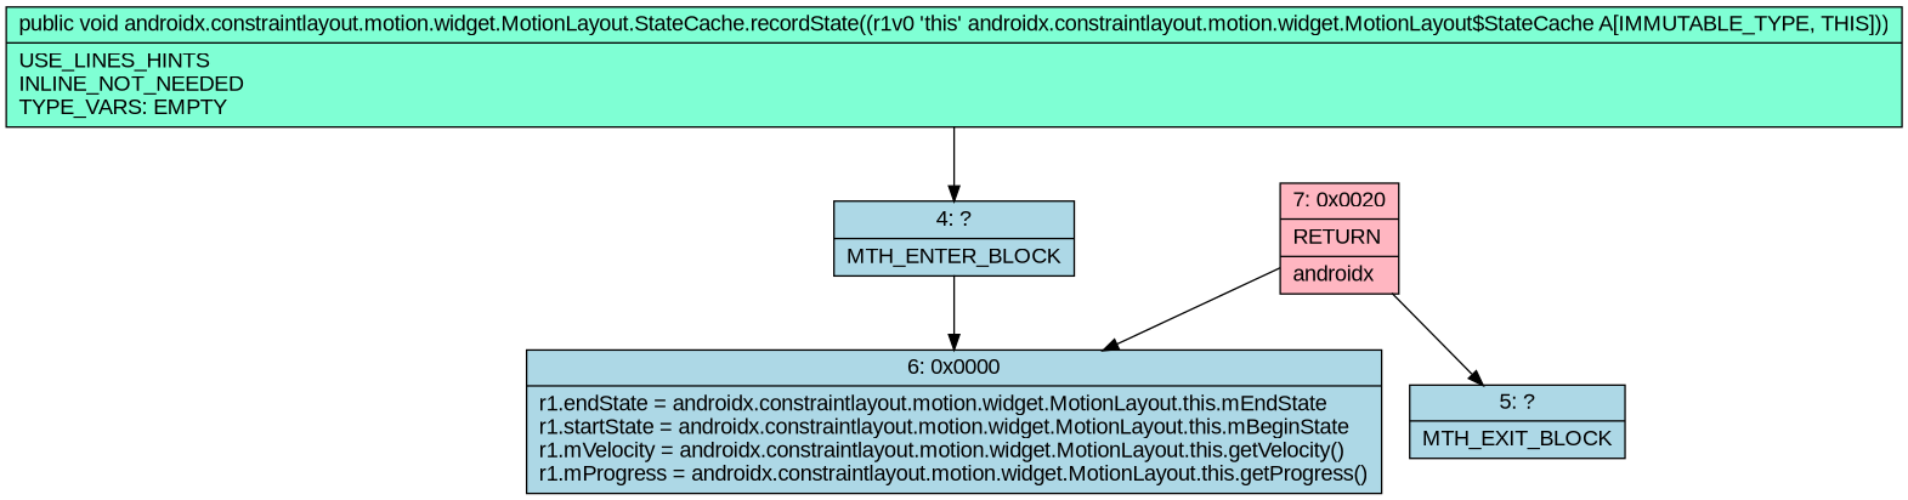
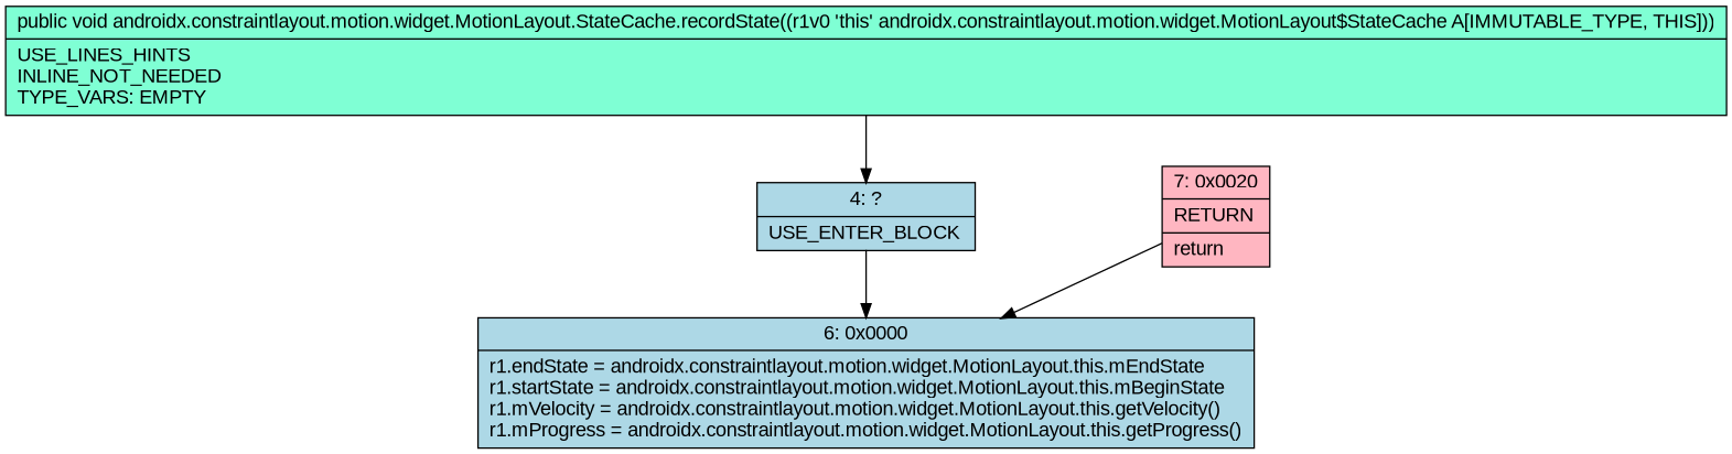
  digraph {
    fontname="Liberation Sans"
    node [fillcolor=lightblue fontname="Liberation Sans" shape=record style=filled]
    edge [fontname="Liberation Sans"]
-   n1 [label="{4\:\ ?|MTH_ENTER_BLOCK\l}"]
+   n1 [label="{4\:\ ?|USE_ENTER_BLOCK\l}"]
    n2 [label="{6\:\ 0x0000|r1.endState = androidx.constraintlayout.motion.widget.MotionLayout.this.mEndState\lr1.startState = androidx.constraintlayout.motion.widget.MotionLayout.this.mBeginState\lr1.mVelocity = androidx.constraintlayout.motion.widget.MotionLayout.this.getVelocity()\lr1.mProgress = androidx.constraintlayout.motion.widget.MotionLayout.this.getProgress()\l}"]
-   n3 [fillcolor=lightpink label="{7\:\ 0x0020|RETURN\l|androidx\l}"]
-   n4 [label="{5\:\ ?|MTH_EXIT_BLOCK\l}"]
+   n3 [fillcolor=lightpink label="{7\:\ 0x0020|RETURN\l|return\l}"]
    n5 [fillcolor=aquamarine label="{public void androidx.constraintlayout.motion.widget.MotionLayout.StateCache.recordState((r1v0 'this' androidx.constraintlayout.motion.widget.MotionLayout$StateCache A[IMMUTABLE_TYPE, THIS]))  | USE_LINES_HINTS\lINLINE_NOT_NEEDED\lTYPE_VARS: EMPTY\l}"]
    n1 -> n2
    n3 -> n2
-   n3 -> n4
    n5 -> n1
  }
